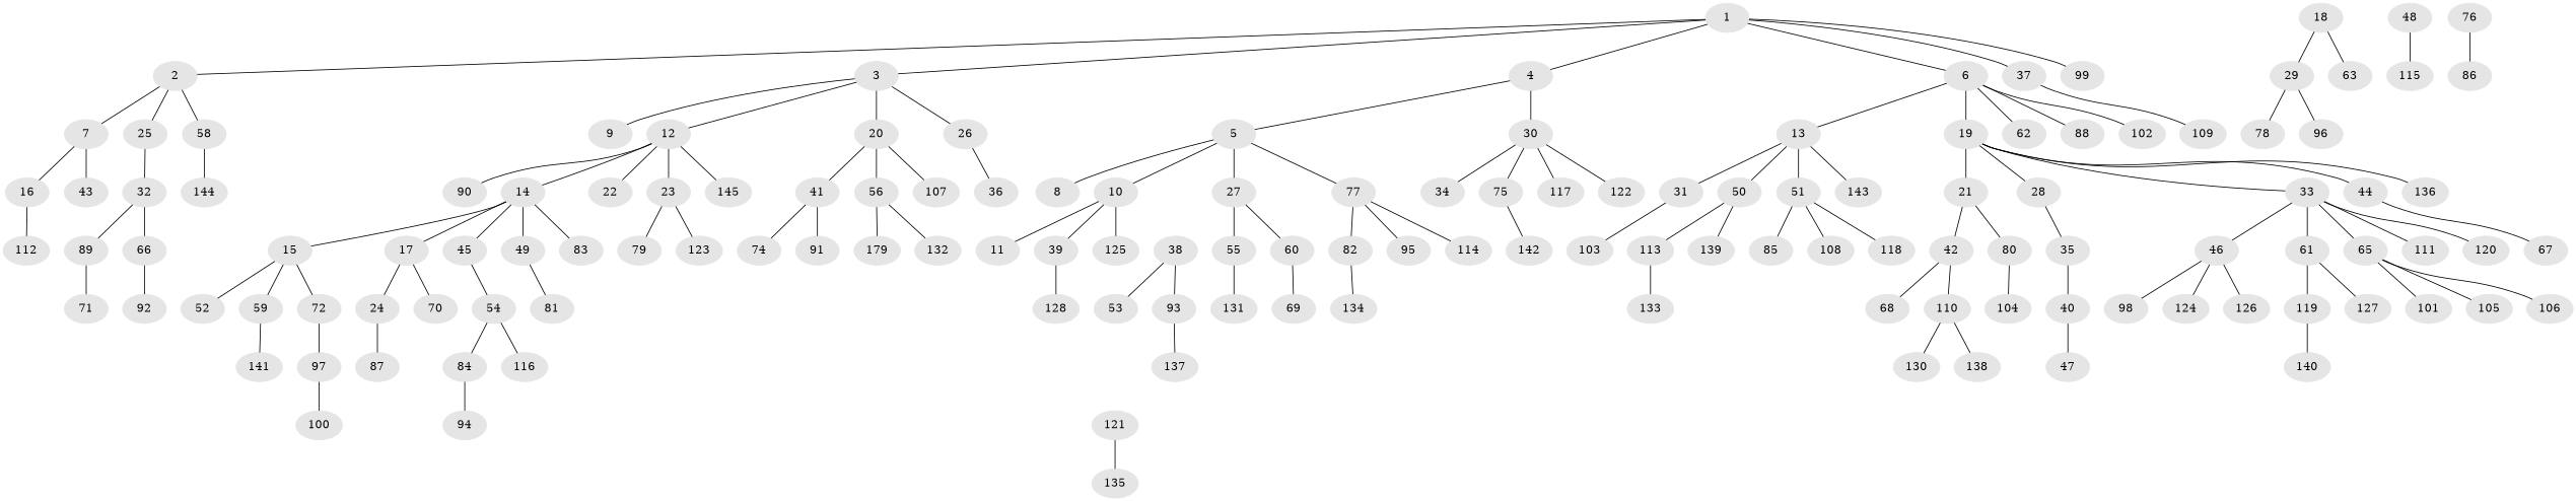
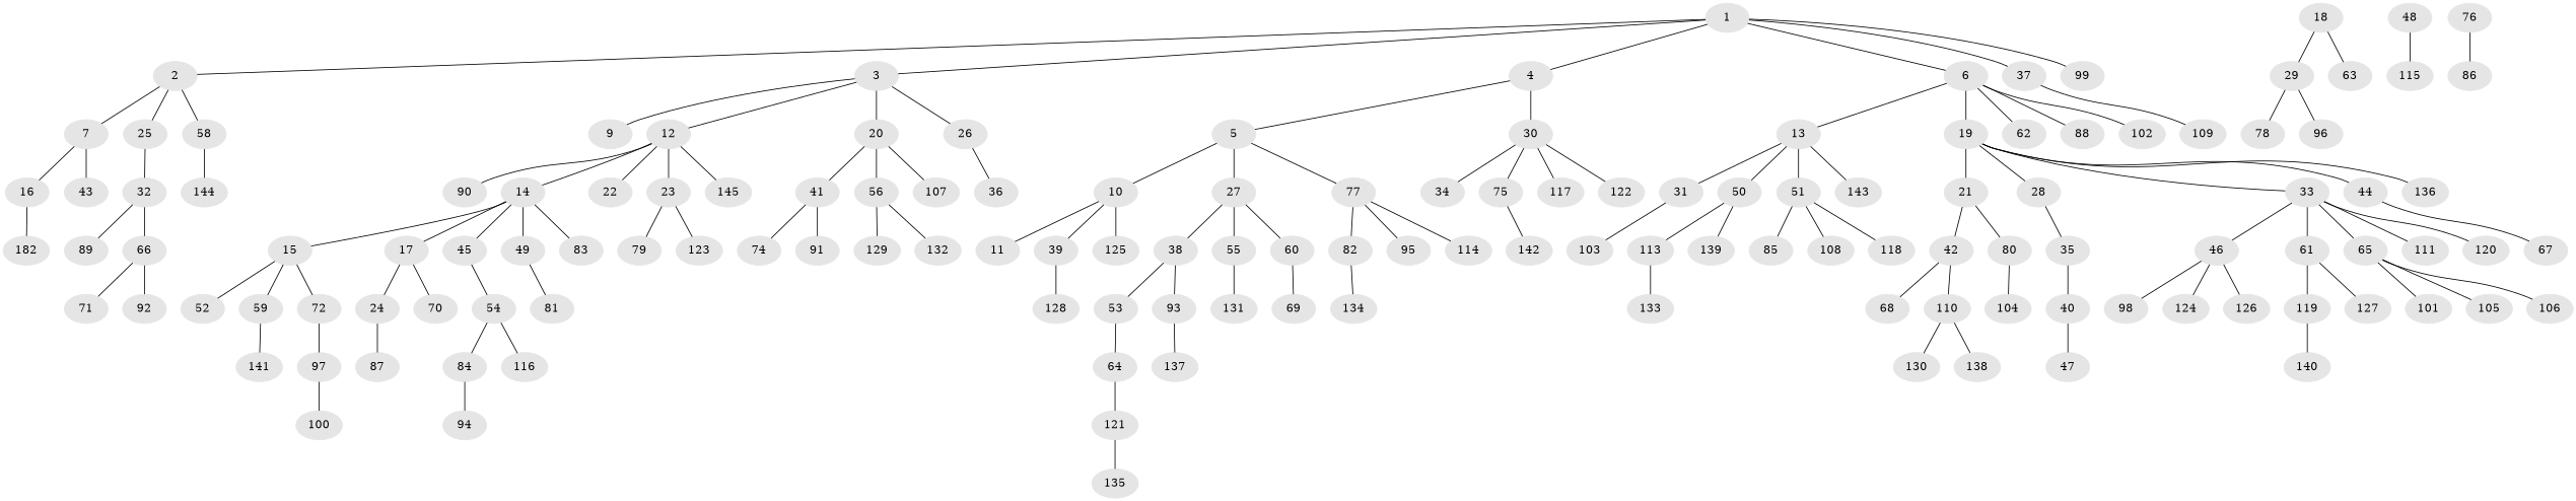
  graph {
    node [color=gray90 style=filled]
    1
    2
    3
    4
    6
    37
    99
    7
    25
    58
    9
    12
    20
    26
    5
    30
    13
    19
    62
    88
    102
    109
    16
    43
    32
    144
    90
    14
    22
    23
    145
    41
    56
    107
    36
-   8
    10
    27
    77
    34
    75
    117
    122
    11
    39
    125
    18
    29
    63
    38
    55
    60
    82
    95
    114
    31
    50
    51
    143
    21
    28
    33
    44
    136
-   112
+   112 [label=182]
    128
    15
    17
    45
    49
    83
    79
    123
    103
    113
    139
    85
    108
    118
    52
    59
    72
    24
    70
    54
    81
    141
    97
    87
    78
    96
    42
    80
    35
    46
    61
    65
    111
    120
    67
    74
    91
-   129 [label=179]
+   129
    132
    68
    110
    104
    66
    89
    53
    93
    131
    69
    40
    48
    115
    142
    71
    92
    98
    124
    126
    119
    127
    101
    105
    106
    47
+   64
    137
    130
    138
    84
    116
    76
    86
    133
    121
    94
    140
    135
    100
    134
    1 -- 2
    1 -- 3
    1 -- 4
    1 -- 6
    1 -- 37
    1 -- 99
    2 -- 7
    2 -- 25
    2 -- 58
    3 -- 9
    3 -- 12
    3 -- 20
    3 -- 26
    4 -- 5
    4 -- 30
    6 -- 13
    6 -- 19
    6 -- 62
    6 -- 88
    6 -- 102
    37 -- 109
    7 -- 16
    7 -- 43
    25 -- 32
    58 -- 144
    12 -- 90
    12 -- 14
    12 -- 22
    12 -- 23
    12 -- 145
    20 -- 41
    20 -- 56
    20 -- 107
    26 -- 36
-   5 -- 8
    5 -- 10
    5 -- 27
    5 -- 77
    30 -- 34
    30 -- 75
    30 -- 117
    30 -- 122
    13 -- 31
    13 -- 50
    13 -- 51
    13 -- 143
    19 -- 21
    19 -- 28
    19 -- 33
    19 -- 44
    19 -- 136
    16 -- 112
    32 -- 66
    32 -- 89
    14 -- 15
    14 -- 17
    14 -- 45
    14 -- 49
    14 -- 83
    23 -- 79
    23 -- 123
    41 -- 74
    41 -- 91
    56 -- 129
    56 -- 132
    10 -- 11
    10 -- 39
    10 -- 125
+   27 -- 38
    27 -- 55
    27 -- 60
    77 -- 82
    77 -- 95
    77 -- 114
    75 -- 142
    39 -- 128
    18 -- 29
    18 -- 63
    29 -- 78
    29 -- 96
    38 -- 53
    38 -- 93
    55 -- 131
    60 -- 69
    82 -- 134
    31 -- 103
    50 -- 113
    50 -- 139
    51 -- 85
    51 -- 108
    51 -- 118
    21 -- 42
    21 -- 80
    28 -- 35
    33 -- 46
    33 -- 61
    33 -- 65
    33 -- 111
    33 -- 120
    44 -- 67
    15 -- 52
    15 -- 59
    15 -- 72
    17 -- 24
    17 -- 70
    45 -- 54
    49 -- 81
    113 -- 133
    59 -- 141
    72 -- 97
    24 -- 87
    54 -- 84
    54 -- 116
    97 -- 100
    42 -- 68
    42 -- 110
    80 -- 104
    35 -- 40
    46 -- 98
    46 -- 124
    46 -- 126
    61 -- 119
    61 -- 127
    65 -- 101
    65 -- 105
    65 -- 106
    110 -- 130
    110 -- 138
-   89 -- 71
+   66 -- 71
    66 -- 92
+   53 -- 64
    93 -- 137
    40 -- 47
    48 -- 115
    119 -- 140
+   64 -- 121
    84 -- 94
    76 -- 86
    121 -- 135
  }
